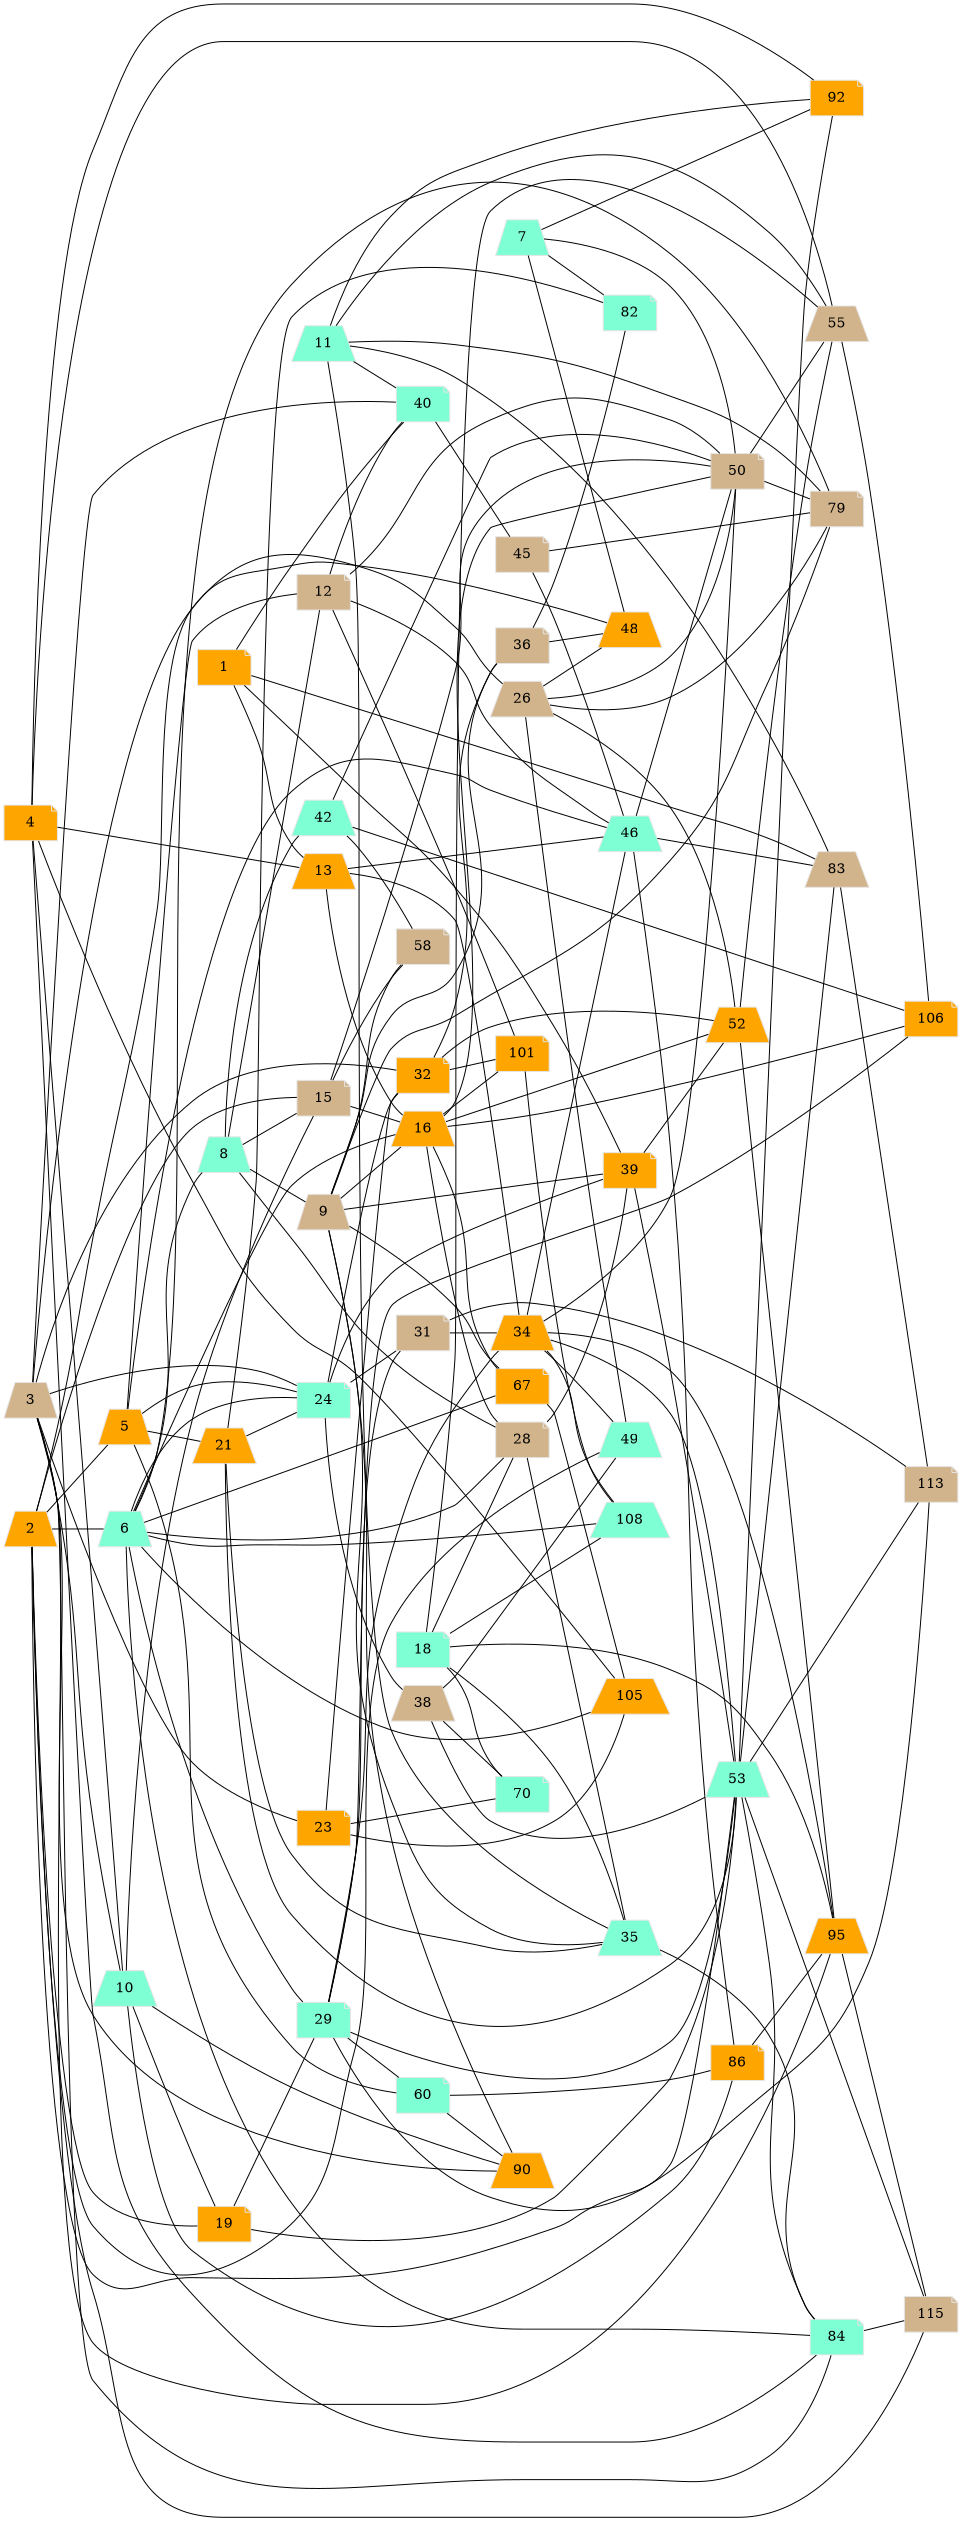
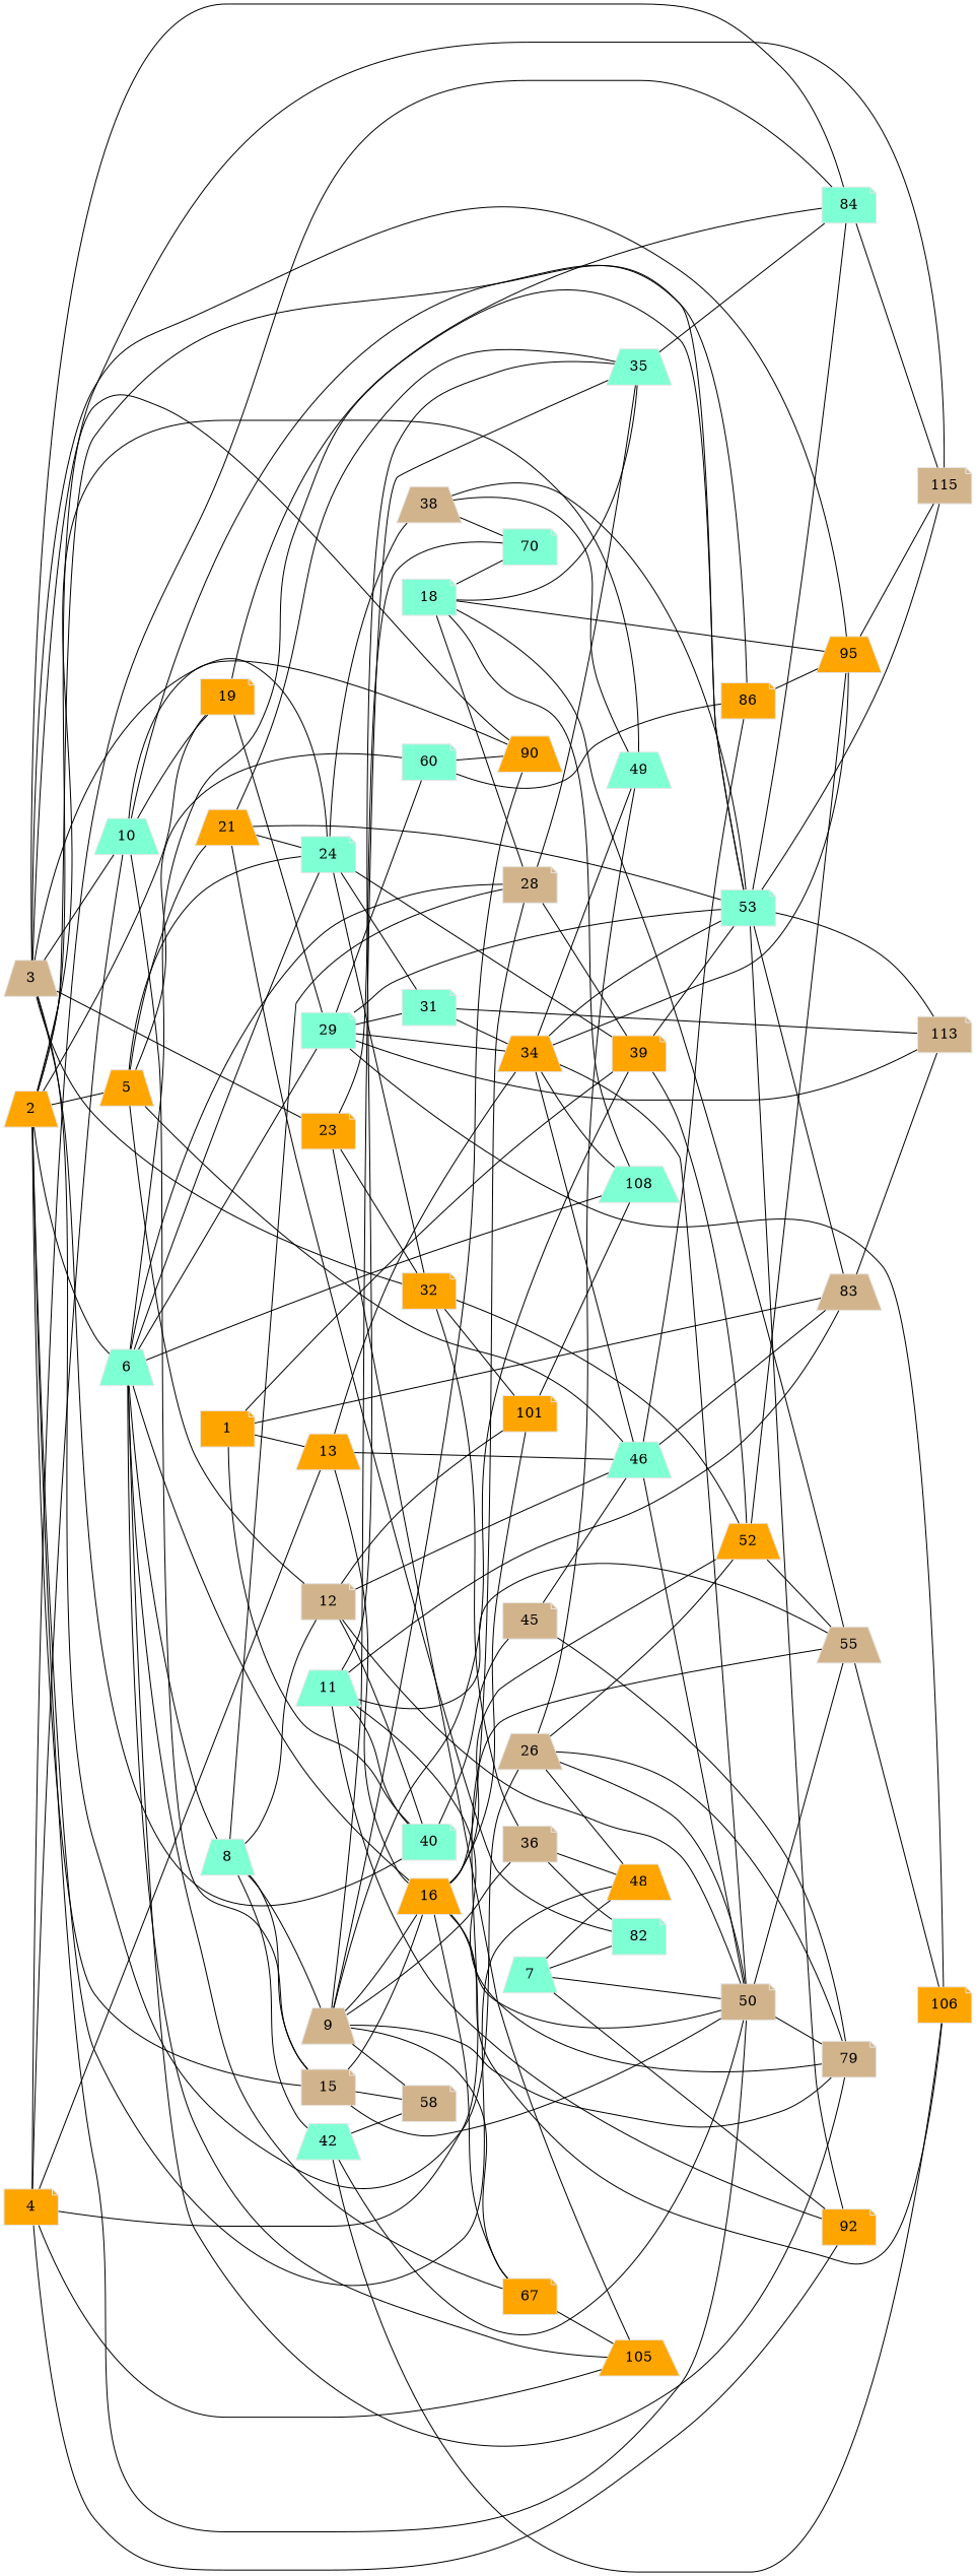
  graph {
    rankdir=LR
    node [color=gray90 fillcolor=orange shape=note style=filled]
    13 [shape=trapezium super="+37"]
    46 [fillcolor=aquamarine shape=trapezium super="+62+85+109"]
    16 [shape=trapezium super="+61+102"]
    34 [shape=trapezium super="+51"]
    1
    39 [super="+74"]
    40 [fillcolor=aquamarine super="+116"]
    83 [fillcolor=tan shape=trapezium super="+94"]
-   53 [fillcolor=aquamarine shape=trapezium super="+68+93+88"]
+   53 [fillcolor=aquamarine super="+68+93+88"]
    52 [shape=trapezium super="+76"]
    45 [fillcolor=tan]
    113 [fillcolor=tan]
    2 [shape=trapezium super="+20+71"]
    5 [shape=trapezium super="+44"]
    6 [fillcolor=aquamarine shape=trapezium super="+27+25+73"]
    15 [fillcolor=tan super="+114+117"]
    19
    48 [shape=trapezium]
    49 [fillcolor=aquamarine shape=trapezium]
    50 [fillcolor=tan super="+87+89"]
    115 [fillcolor=tan]
    24 [fillcolor=aquamarine super="+30+57"]
    12 [fillcolor=tan super="+78"]
    21 [shape=trapezium super="+22"]
    60 [fillcolor=aquamarine]
    84 [fillcolor=aquamarine super="+96"]
    105 [shape=trapezium]
    8 [fillcolor=aquamarine shape=trapezium super="+17"]
    28 [fillcolor=tan super="+47"]
    29 [fillcolor=aquamarine super="+81+56"]
    79 [fillcolor=tan super="+91"]
    108 [fillcolor=aquamarine shape=trapezium]
    67
    58 [fillcolor=tan]
    55 [fillcolor=tan shape=trapezium super="+80+69"]
    92
    3 [fillcolor=tan shape=trapezium super="+59+103+43"]
    10 [fillcolor=aquamarine shape=trapezium super="+14"]
    23
    26 [fillcolor=tan shape=trapezium super="+104"]
    32 [super="+54"]
    90 [shape=trapezium]
    95 [shape=trapezium super="+99"]
    86
    70 [fillcolor=aquamarine]
-   31 [fillcolor=tan]
+   31 [fillcolor=aquamarine]
    38 [fillcolor=tan shape=trapezium]
    36 [fillcolor=tan]
    101
    4 [super="+65"]
    106
    82 [fillcolor=aquamarine]
    35 [fillcolor=aquamarine shape=trapezium super="+63"]
    9 [fillcolor=tan shape=trapezium super="+77+41"]
    42 [fillcolor=aquamarine shape=trapezium]
    7 [fillcolor=aquamarine shape=trapezium]
    11 [fillcolor=aquamarine shape=trapezium super="+33"]
    18 [fillcolor=aquamarine super="+66"]
    13 -- 46 [weight=2]
    13 -- 16
    13 -- 34
    46 -- 83
    46 -- 50
    46 -- 86
    16 -- 52
    16 -- 50
    16 -- 28
    16 -- 67
    16 -- 101
    16 -- 106
    34 -- 46
    34 -- 53 [weight=2]
    34 -- 49
    34 -- 50
    34 -- 108
    34 -- 95
    1 -- 13
    1 -- 39
    1 -- 40
    1 -- 83
    39 -- 53
    39 -- 52
    40 -- 45
    83 -- 113
    53 -- 83 [weight=2]
    53 -- 113
    53 -- 115
    53 -- 84
    53 -- 92
    52 -- 55
    52 -- 95
    45 -- 46 [weight=2]
    45 -- 79
    2 -- 53
    2 -- 5
    2 -- 6 [weight=2]
    2 -- 15
    2 -- 19
    2 -- 48
    2 -- 49
+   2 -- 50
    2 -- 115
    5 -- 46
    5 -- 24
    5 -- 12
    5 -- 21
    5 -- 60
    6 -- 16
    6 -- 24
    6 -- 84
    6 -- 105
    6 -- 8
    6 -- 28
    6 -- 29
    6 -- 79
    6 -- 108
    6 -- 67
    15 -- 16
    15 -- 50 [weight=2]
    15 -- 58 [weight=2]
    19 -- 53
    19 -- 29
    50 -- 79
    50 -- 55
    24 -- 39
    24 -- 32
    24 -- 31
    24 -- 38
    12 -- 46
    12 -- 40
    12 -- 50
    12 -- 101
    21 -- 53
    21 -- 24
    21 -- 82 [weight=2]
    21 -- 35
    60 -- 90
    60 -- 86
    84 -- 115
    8 -- 15
    8 -- 12
    8 -- 28
    8 -- 9
    8 -- 42
    28 -- 39
    28 -- 35
    29 -- 34
    29 -- 53
    29 -- 113
    29 -- 60
    29 -- 31
    29 -- 106
    67 -- 105
    55 -- 106
    3 -- 40 [weight=2]
    3 -- 24
    3 -- 84
    3 -- 10
    3 -- 23
    3 -- 26
    3 -- 32
    3 -- 90
    3 -- 95
    10 -- 15
    10 -- 19
    10 -- 90
    10 -- 86
    23 -- 105
    23 -- 32
    23 -- 70
    26 -- 52
    26 -- 48
    26 -- 49
    26 -- 50
    26 -- 79
    32 -- 52
    32 -- 36
    32 -- 101
    95 -- 115
    86 -- 95
    31 -- 34
    31 -- 113
    38 -- 53
    38 -- 49
    38 -- 70
    36 -- 48
    36 -- 82
    101 -- 108
    4 -- 13
    4 -- 84
    4 -- 105
    4 -- 55
    4 -- 92
    4 -- 10
    35 -- 84
    9 -- 16
    9 -- 39
    9 -- 79
    9 -- 67 [weight=2]
    9 -- 58
    9 -- 90
    9 -- 36
    9 -- 35
    42 -- 50
    42 -- 58
    42 -- 106
    7 -- 48
    7 -- 50
    7 -- 92
    7 -- 82
    11 -- 40
    11 -- 83
    11 -- 79
    11 -- 55
    11 -- 92
    11 -- 35
    18 -- 28
    18 -- 108
    18 -- 55
    18 -- 95
    18 -- 70
    18 -- 35
  }
